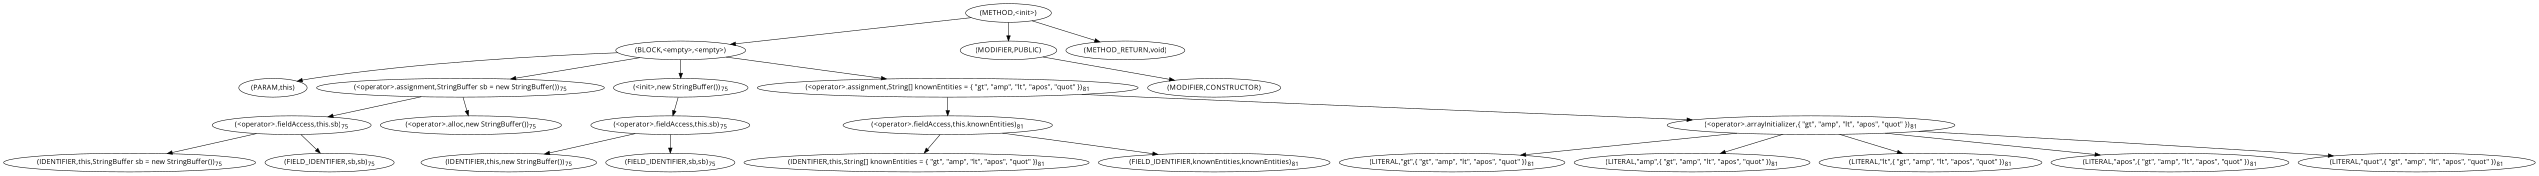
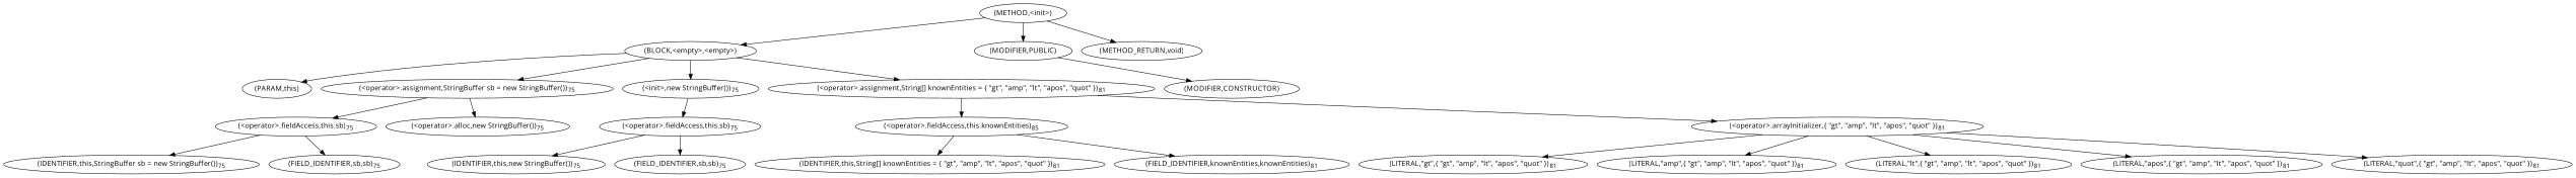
  digraph {
    fontname="Open Sans"
    node [fontname="Open Sans"]
    edge [fontname="Open Sans"]
    n1 [label=<(METHOD,&lt;init&gt;)>]
    n2 [label=<(BLOCK,&lt;empty&gt;,&lt;empty&gt;)>]
    n3 [label=<(MODIFIER,PUBLIC)>]
    n4 [label=<(METHOD_RETURN,void)>]
    n5 [label=<(PARAM,this)>]
    n6 [label=<(&lt;operator&gt;.assignment,StringBuffer sb = new StringBuffer())<SUB>75</SUB>>]
    n7 [label=<(&lt;init&gt;,new StringBuffer())<SUB>75</SUB>>]
    n8 [label=<(&lt;operator&gt;.assignment,String[] knownEntities = { &quot;gt&quot;, &quot;amp&quot;, &quot;lt&quot;, &quot;apos&quot;, &quot;quot&quot; })<SUB>81</SUB>>]
    n9 [label=<(MODIFIER,CONSTRUCTOR)>]
    n10 [label=<(&lt;operator&gt;.fieldAccess,this.sb)<SUB>75</SUB>>]
    n11 [label=<(&lt;operator&gt;.alloc,new StringBuffer())<SUB>75</SUB>>]
    n12 [label=<(&lt;operator&gt;.fieldAccess,this.sb)<SUB>75</SUB>>]
-   n13 [label=<(&lt;operator&gt;.fieldAccess,this.knownEntities)<SUB>81</SUB>>]
+   n13 [label=<(&lt;operator&gt;.fieldAccess,this.knownEntities)<SUB>85</SUB>>]
    n14 [label=<(&lt;operator&gt;.arrayInitializer,{ &quot;gt&quot;, &quot;amp&quot;, &quot;lt&quot;, &quot;apos&quot;, &quot;quot&quot; })<SUB>81</SUB>>]
    n15 [label=<(IDENTIFIER,this,StringBuffer sb = new StringBuffer())<SUB>75</SUB>>]
    n16 [label=<(FIELD_IDENTIFIER,sb,sb)<SUB>75</SUB>>]
    n17 [label=<(IDENTIFIER,this,new StringBuffer())<SUB>75</SUB>>]
    n18 [label=<(FIELD_IDENTIFIER,sb,sb)<SUB>75</SUB>>]
    n19 [label=<(IDENTIFIER,this,String[] knownEntities = { &quot;gt&quot;, &quot;amp&quot;, &quot;lt&quot;, &quot;apos&quot;, &quot;quot&quot; })<SUB>81</SUB>>]
    n20 [label=<(FIELD_IDENTIFIER,knownEntities,knownEntities)<SUB>81</SUB>>]
    n21 [label=<(LITERAL,&quot;gt&quot;,{ &quot;gt&quot;, &quot;amp&quot;, &quot;lt&quot;, &quot;apos&quot;, &quot;quot&quot; })<SUB>81</SUB>>]
    n22 [label=<(LITERAL,&quot;amp&quot;,{ &quot;gt&quot;, &quot;amp&quot;, &quot;lt&quot;, &quot;apos&quot;, &quot;quot&quot; })<SUB>81</SUB>>]
    n23 [label=<(LITERAL,&quot;lt&quot;,{ &quot;gt&quot;, &quot;amp&quot;, &quot;lt&quot;, &quot;apos&quot;, &quot;quot&quot; })<SUB>81</SUB>>]
    n24 [label=<(LITERAL,&quot;apos&quot;,{ &quot;gt&quot;, &quot;amp&quot;, &quot;lt&quot;, &quot;apos&quot;, &quot;quot&quot; })<SUB>81</SUB>>]
    n25 [label=<(LITERAL,&quot;quot&quot;,{ &quot;gt&quot;, &quot;amp&quot;, &quot;lt&quot;, &quot;apos&quot;, &quot;quot&quot; })<SUB>81</SUB>>]
    n1 -> n2
    n1 -> n3
    n1 -> n4
    n2 -> n5
    n2 -> n6
    n2 -> n7
    n2 -> n8
    n3 -> n9
    n6 -> n10
    n6 -> n11
    n7 -> n12
    n8 -> n13
    n8 -> n14
    n10 -> n15
    n10 -> n16
    n12 -> n17
    n12 -> n18
    n13 -> n19
    n13 -> n20
    n14 -> n21
    n14 -> n22
    n14 -> n23
    n14 -> n24
    n14 -> n25
  }
